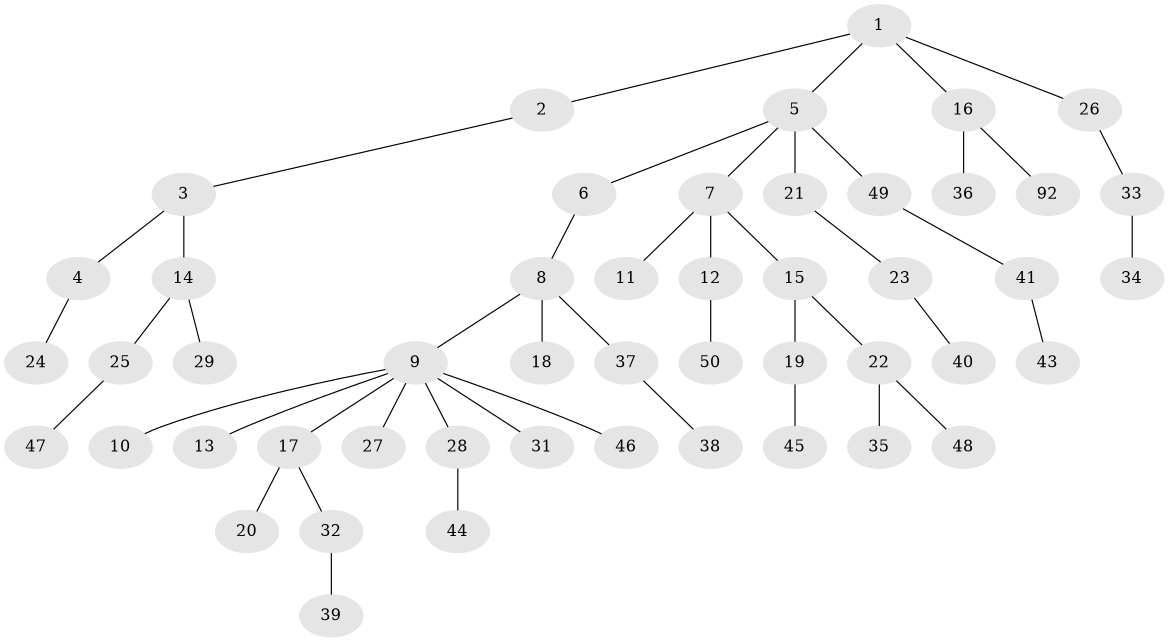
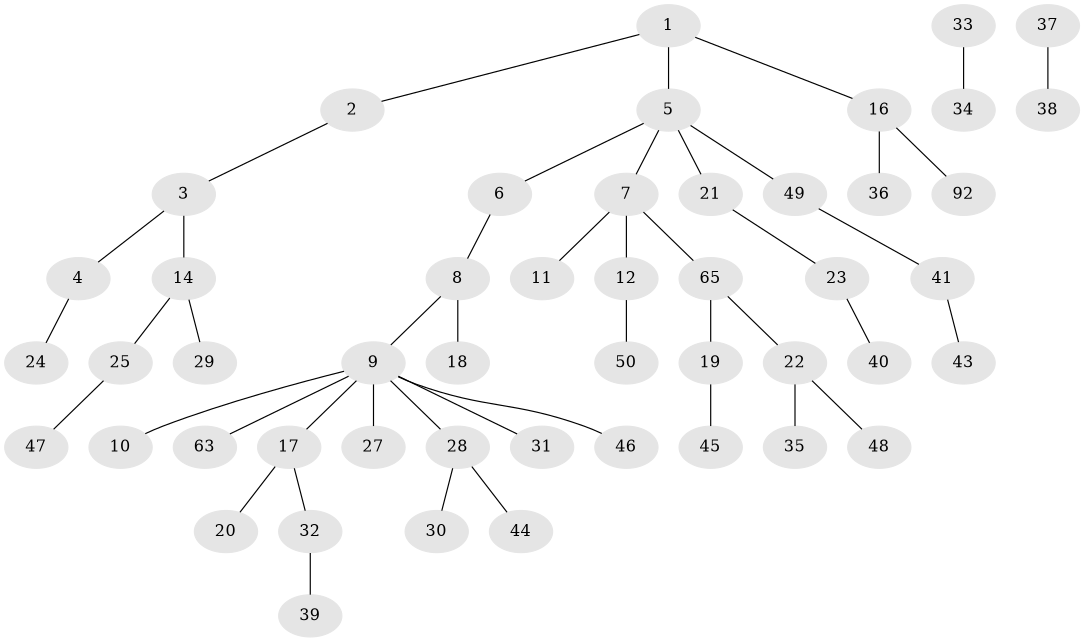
  graph {
    fontname="DejaVu Serif"
    node [color=gray90 fontname="DejaVu Serif" style=filled]
    edge [fontname="DejaVu Serif"]
    1
    2
    5
    16
-   26
    3
    6
    7
    21
    49
    36
    n12 [label=92]
    33
    4
    14
    24
    25
    29
    8
    11
    12
-   15
+   15 [label=65]
    23
    41
    9
    18
    37
    50
    19
    22
    10
-   13
+   13 [label=63]
    17
    27
    28
    31
    46
    38
    20
    32
+   30
    44
    47
    45
    35
    48
    39
    40
    43
    34
    1 -- 2
    1 -- 5
    1 -- 16
-   1 -- 26
    2 -- 3
    5 -- 6
    5 -- 7
    5 -- 21
    5 -- 49
    16 -- 36
    16 -- n12
-   26 -- 33
    3 -- 4
    3 -- 14
    6 -- 8
    7 -- 11
    7 -- 12
    7 -- 15
    21 -- 23
    49 -- 41
    33 -- 34
    4 -- 24
    14 -- 25
    14 -- 29
    25 -- 47
    8 -- 9
    8 -- 18
-   8 -- 37
    12 -- 50
    15 -- 19
    15 -- 22
    23 -- 40
    41 -- 43
    9 -- 10
    9 -- 13
    9 -- 17
    9 -- 27
    9 -- 28
    9 -- 31
    9 -- 46
    37 -- 38
    19 -- 45
    22 -- 35
    22 -- 48
    17 -- 20
    17 -- 32
+   28 -- 30
    28 -- 44
    32 -- 39
  }
